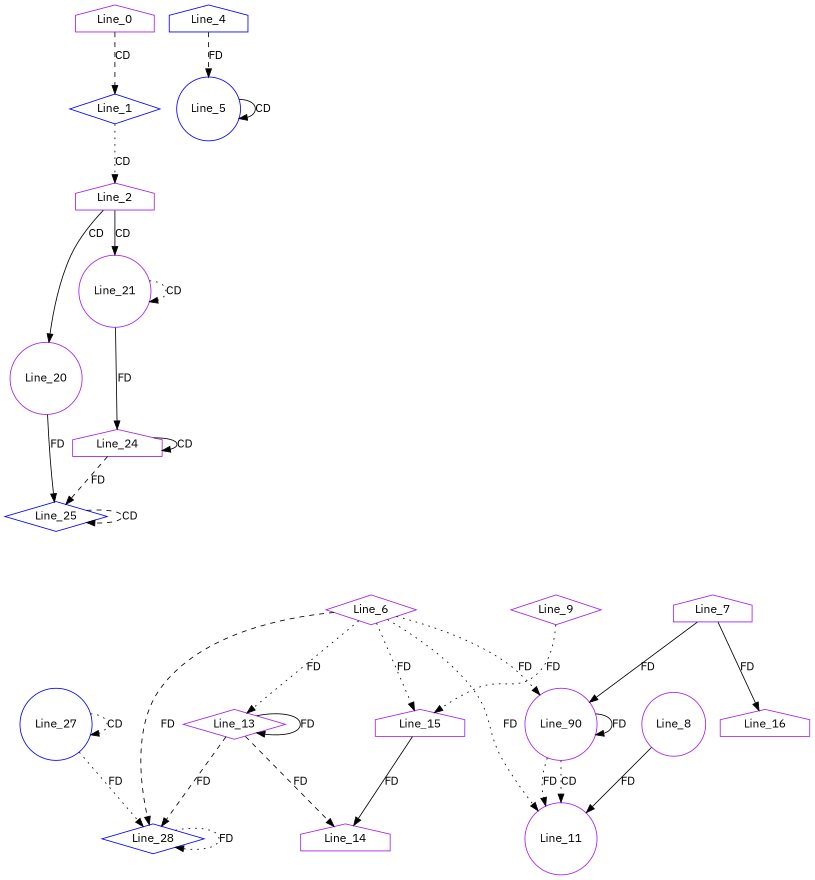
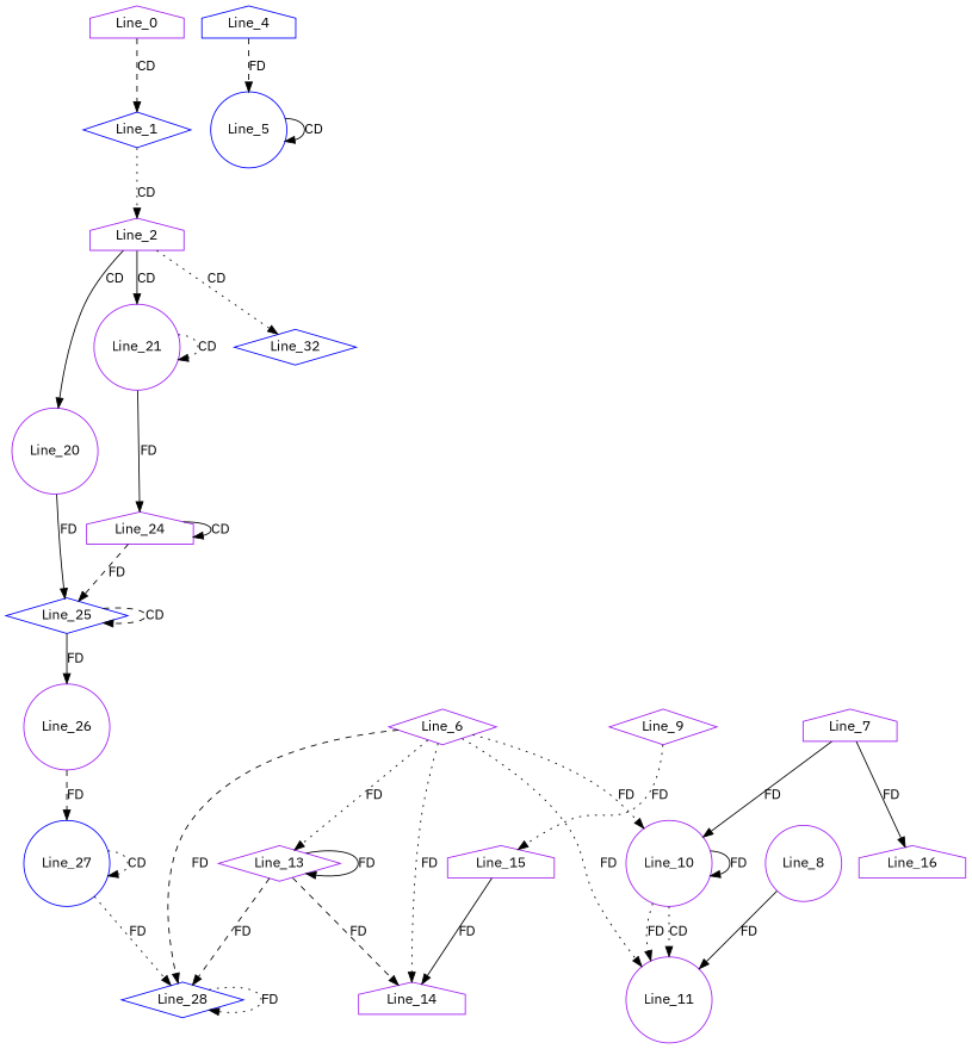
  digraph {
    fontname="IBM Plex Sans"
    node [color=purple fontname="IBM Plex Sans" shape=house]
    edge [fontname="IBM Plex Sans" style=dotted]
    Line_1 [color=blue shape=diamond]
    Line_0
    Line_2
    Line_20 [shape=circle]
    Line_21 [shape=circle]
+   Line_32 [color=blue shape=diamond]
    Line_25 [color=blue shape=diamond]
    Line_24
    Line_5 [color=blue shape=circle]
    Line_4 [color=blue]
-   Line_10 [shape=circle label=Line_90]
+   Line_10 [shape=circle]
    Line_11 [shape=circle]
    Line_6 [shape=diamond]
    Line_13 [shape=diamond]
    Line_14
    Line_28 [color=blue shape=diamond]
    Line_7
    Line_16
    Line_8 [shape=circle]
    Line_9 [shape=diamond]
    Line_15
+   Line_26 [shape=circle]
    Line_27 [color=blue shape=circle]
    Line_1 -> Line_2 [label=CD]
    Line_0 -> Line_1 [label=CD style=dashed]
    Line_2 -> Line_20 [label=CD style=solid]
    Line_2 -> Line_21 [label=CD style=solid]
+   Line_2 -> Line_32 [label=CD]
    Line_20 -> Line_25 [label=FD style=solid]
    Line_21 -> Line_21 [label=CD]
    Line_21 -> Line_24 [label=FD style=solid]
    Line_25 -> Line_25 [label=CD style=dashed]
+   Line_25 -> Line_26 [label=FD style=solid]
    Line_24 -> Line_25 [label=FD style=dashed]
    Line_24 -> Line_24 [label=CD style=solid]
    Line_5 -> Line_5 [label=CD style=solid]
    Line_4 -> Line_5 [label=FD style=dashed]
    Line_10 -> Line_10 [label=FD style=solid]
    Line_10 -> Line_11 [label=CD]
    Line_10 -> Line_11 [label=FD]
    Line_6 -> Line_10 [label=FD]
    Line_6 -> Line_11 [label=FD]
    Line_6 -> Line_13 [label=FD]
-   Line_6 -> Line_15 [label=FD]
+   Line_6 -> Line_14 [label=FD]
    Line_6 -> Line_28 [label=FD style=dashed]
    Line_13 -> Line_13 [label=FD style=solid]
    Line_13 -> Line_14 [label=FD style=dashed]
    Line_13 -> Line_28 [label=FD style=dashed]
    Line_28 -> Line_28 [label=FD]
    Line_7 -> Line_10 [label=FD style=solid]
    Line_7 -> Line_16 [label=FD style=solid]
    Line_8 -> Line_11 [label=FD style=solid]
    Line_9 -> Line_15 [label=FD]
    Line_15 -> Line_14 [label=FD style=solid]
+   Line_26 -> Line_27 [label=FD style=dashed]
    Line_27 -> Line_28 [label=FD]
    Line_27 -> Line_27 [label=CD]
  }
